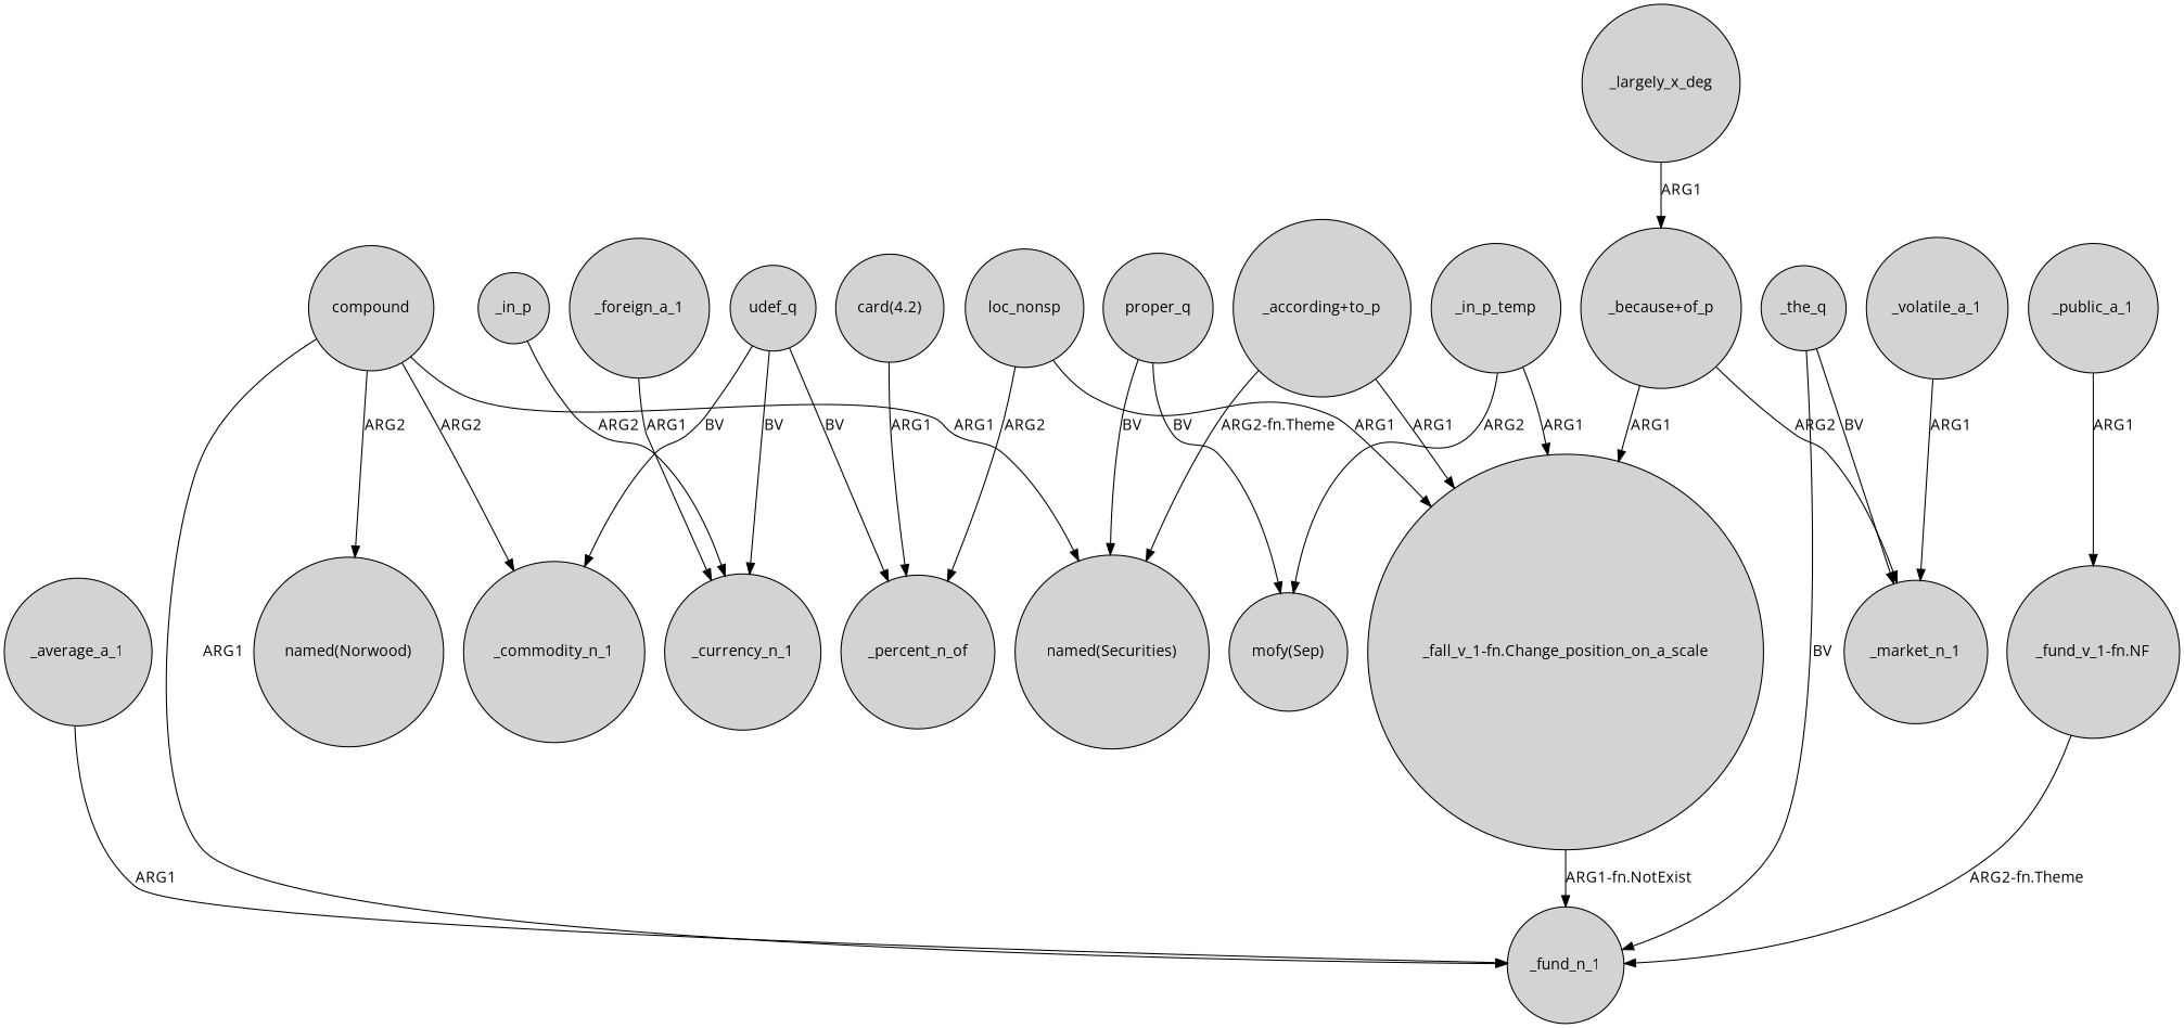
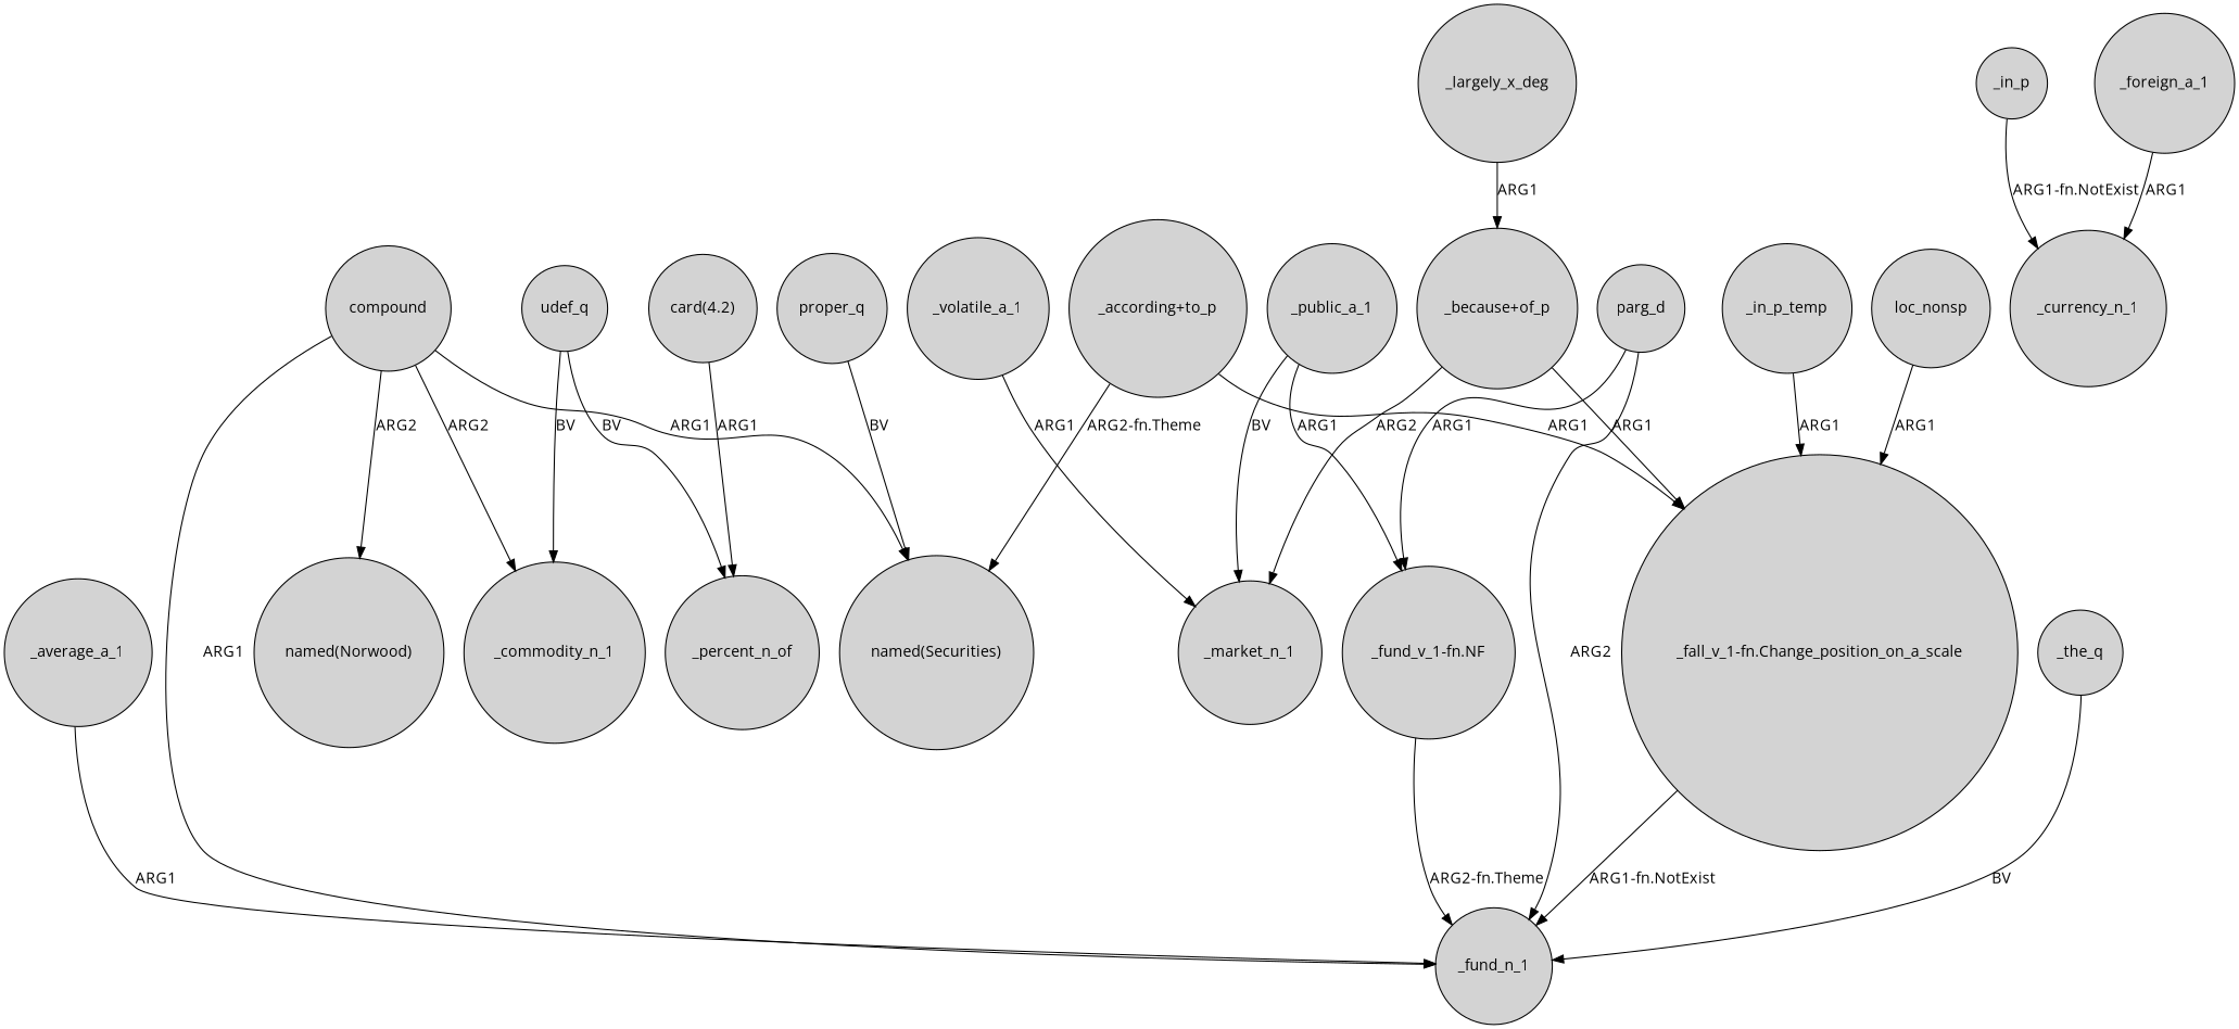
  digraph {
    fontname="Open Sans"
    node [fontname="Open Sans" shape=circle style=filled]
    edge [fontname="Open Sans"]
    _average_a_1
    _fund_n_1
    _in_p
    _currency_n_1
    udef_q
    _commodity_n_1
    _percent_n_of
    compound
    "named(Securities)"
    "named(Norwood)"
    loc_nonsp
    "_fall_v_1-fn.Change_position_on_a_scale"
    "_according+to_p"
    proper_q
-   "mofy(Sep)"
    "_because+of_p"
    _market_n_1
+   parg_d
    n19 [label="_fund_v_1-fn.NF"]
    _the_q
    _volatile_a_1
    _largely_x_deg
    _in_p_temp
    _foreign_a_1
    "card(4.2)"
    _public_a_1
    _average_a_1 -> _fund_n_1 [label=ARG1]
-   _in_p -> _currency_n_1 [label=ARG2]
-   udef_q -> _currency_n_1 [label=BV]
+   _in_p -> _currency_n_1 [label="ARG1-fn.NotExist"]
    udef_q -> _commodity_n_1 [label=BV]
    udef_q -> _percent_n_of [label=BV]
    compound -> _fund_n_1 [label=ARG1]
    compound -> _commodity_n_1 [label=ARG2]
    compound -> "named(Securities)" [label=ARG1]
    compound -> "named(Norwood)" [label=ARG2]
-   loc_nonsp -> _percent_n_of [label=ARG2]
    loc_nonsp -> "_fall_v_1-fn.Change_position_on_a_scale" [label=ARG1]
    "_fall_v_1-fn.Change_position_on_a_scale" -> _fund_n_1 [label="ARG1-fn.NotExist"]
    "_according+to_p" -> "named(Securities)" [label="ARG2-fn.Theme"]
    "_according+to_p" -> "_fall_v_1-fn.Change_position_on_a_scale" [label=ARG1]
    proper_q -> "named(Securities)" [label=BV]
-   proper_q -> "mofy(Sep)" [label=BV]
    "_because+of_p" -> "_fall_v_1-fn.Change_position_on_a_scale" [label=ARG1]
    "_because+of_p" -> _market_n_1 [label=ARG2]
+   parg_d -> _fund_n_1 [label=ARG2]
+   parg_d -> n19 [label=ARG1]
    n19 -> _fund_n_1 [label="ARG2-fn.Theme"]
    _the_q -> _fund_n_1 [label=BV]
-   _the_q -> _market_n_1 [label=BV]
+   _public_a_1 -> _market_n_1 [label=BV]
    _volatile_a_1 -> _market_n_1 [label=ARG1]
    _largely_x_deg -> "_because+of_p" [label=ARG1]
    _in_p_temp -> "_fall_v_1-fn.Change_position_on_a_scale" [label=ARG1]
-   _in_p_temp -> "mofy(Sep)" [label=ARG2]
    _foreign_a_1 -> _currency_n_1 [label=ARG1]
    "card(4.2)" -> _percent_n_of [label=ARG1]
    _public_a_1 -> n19 [label=ARG1]
  }
